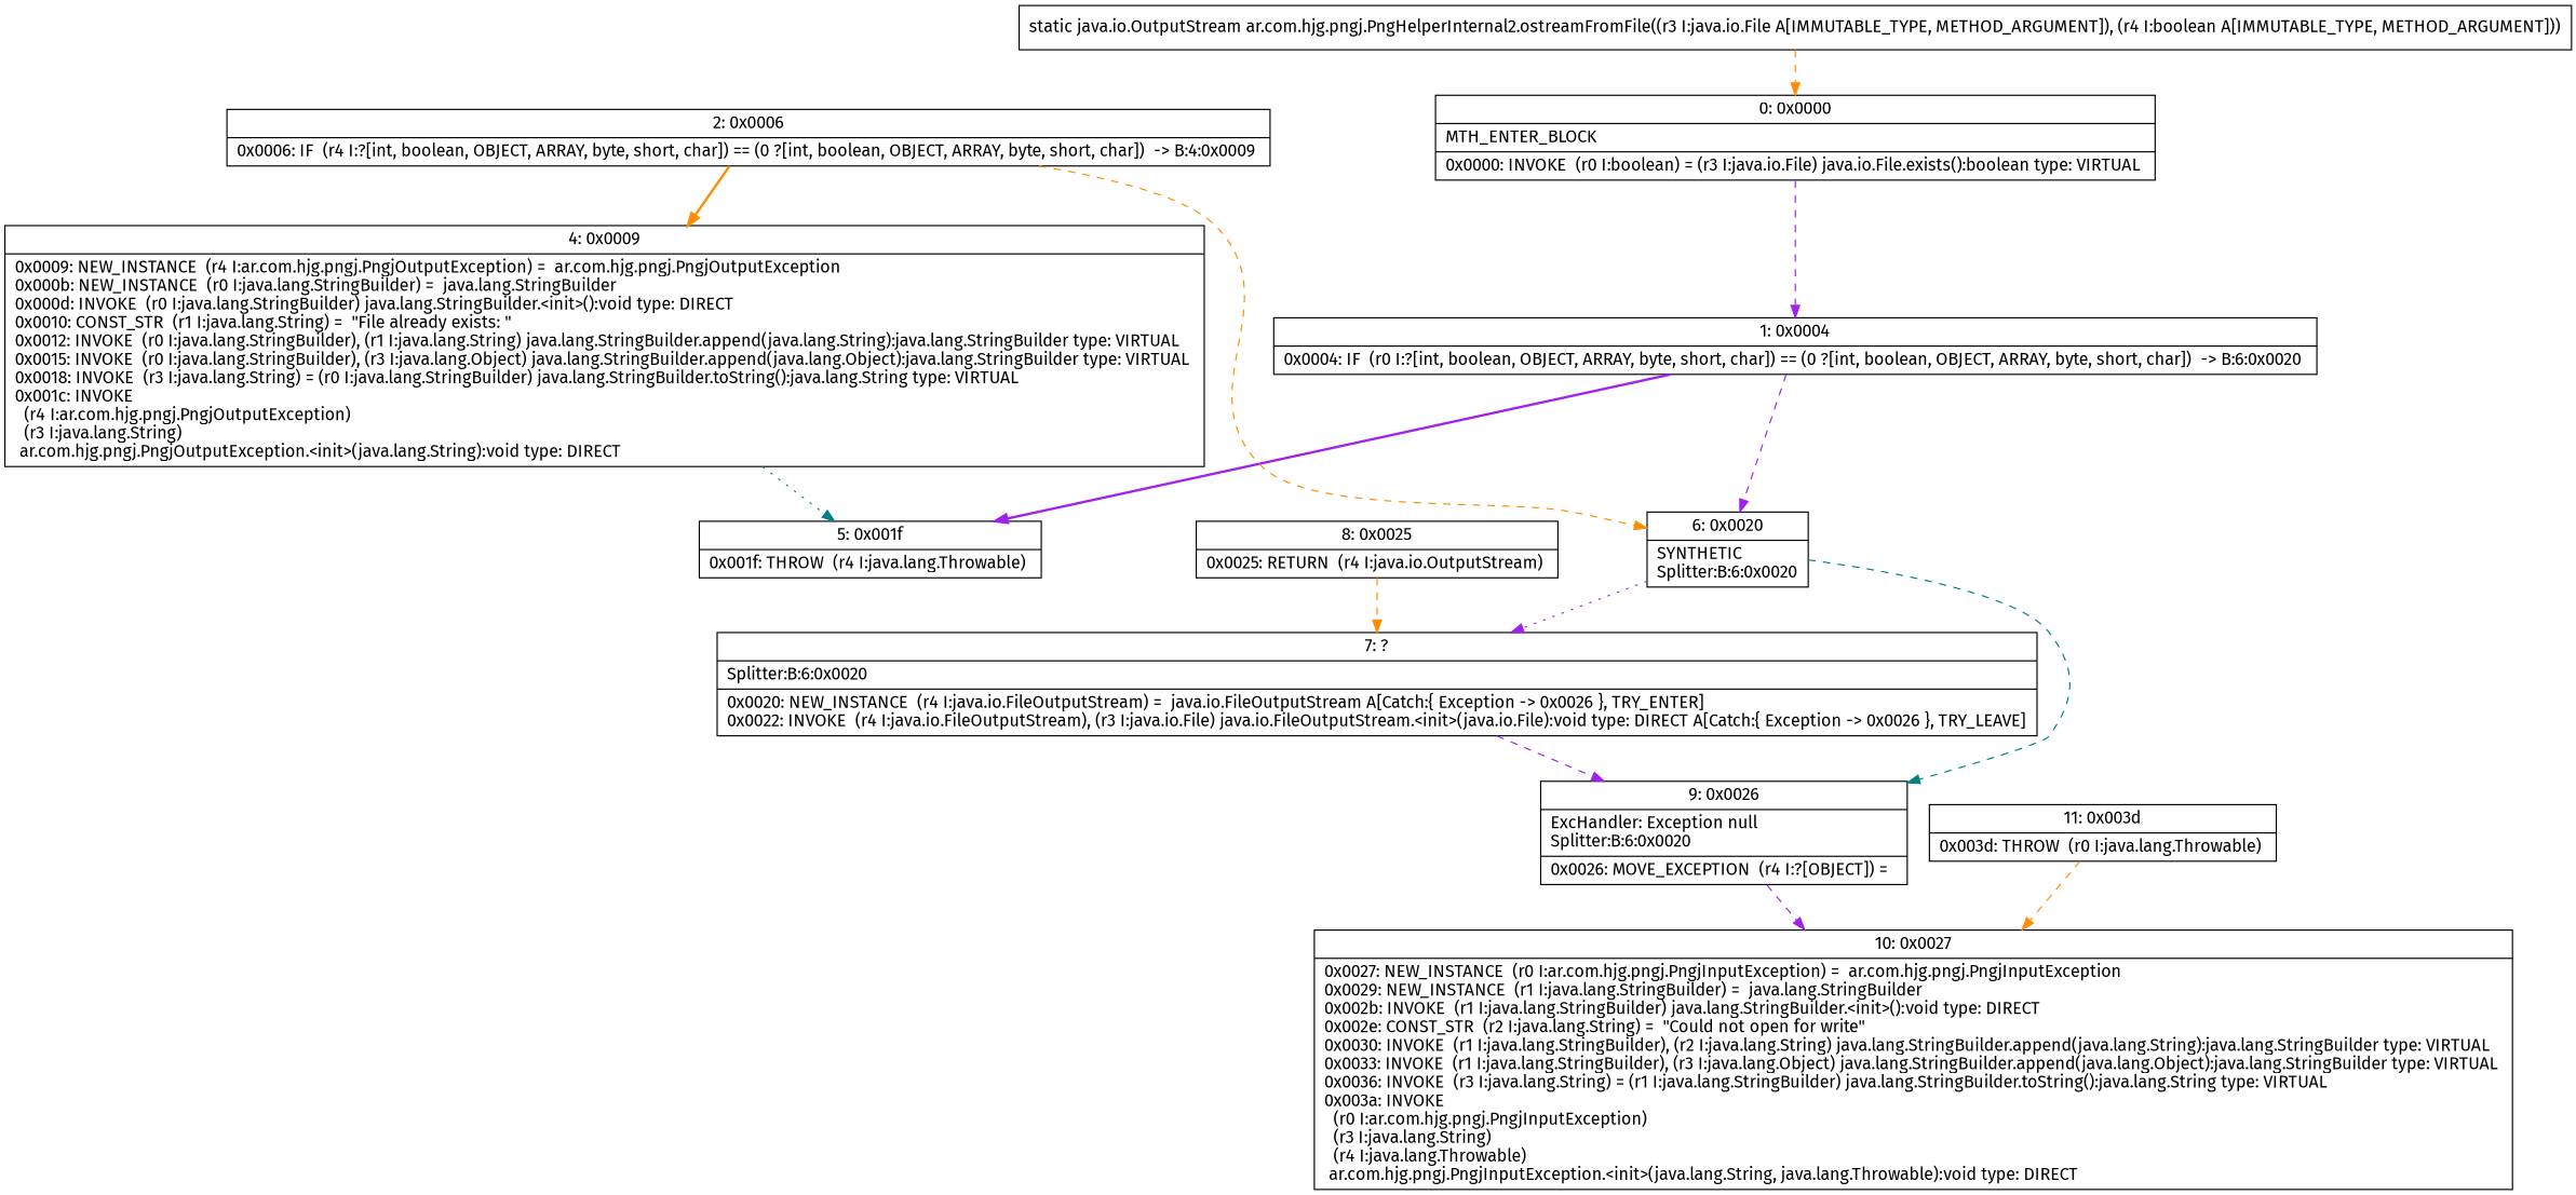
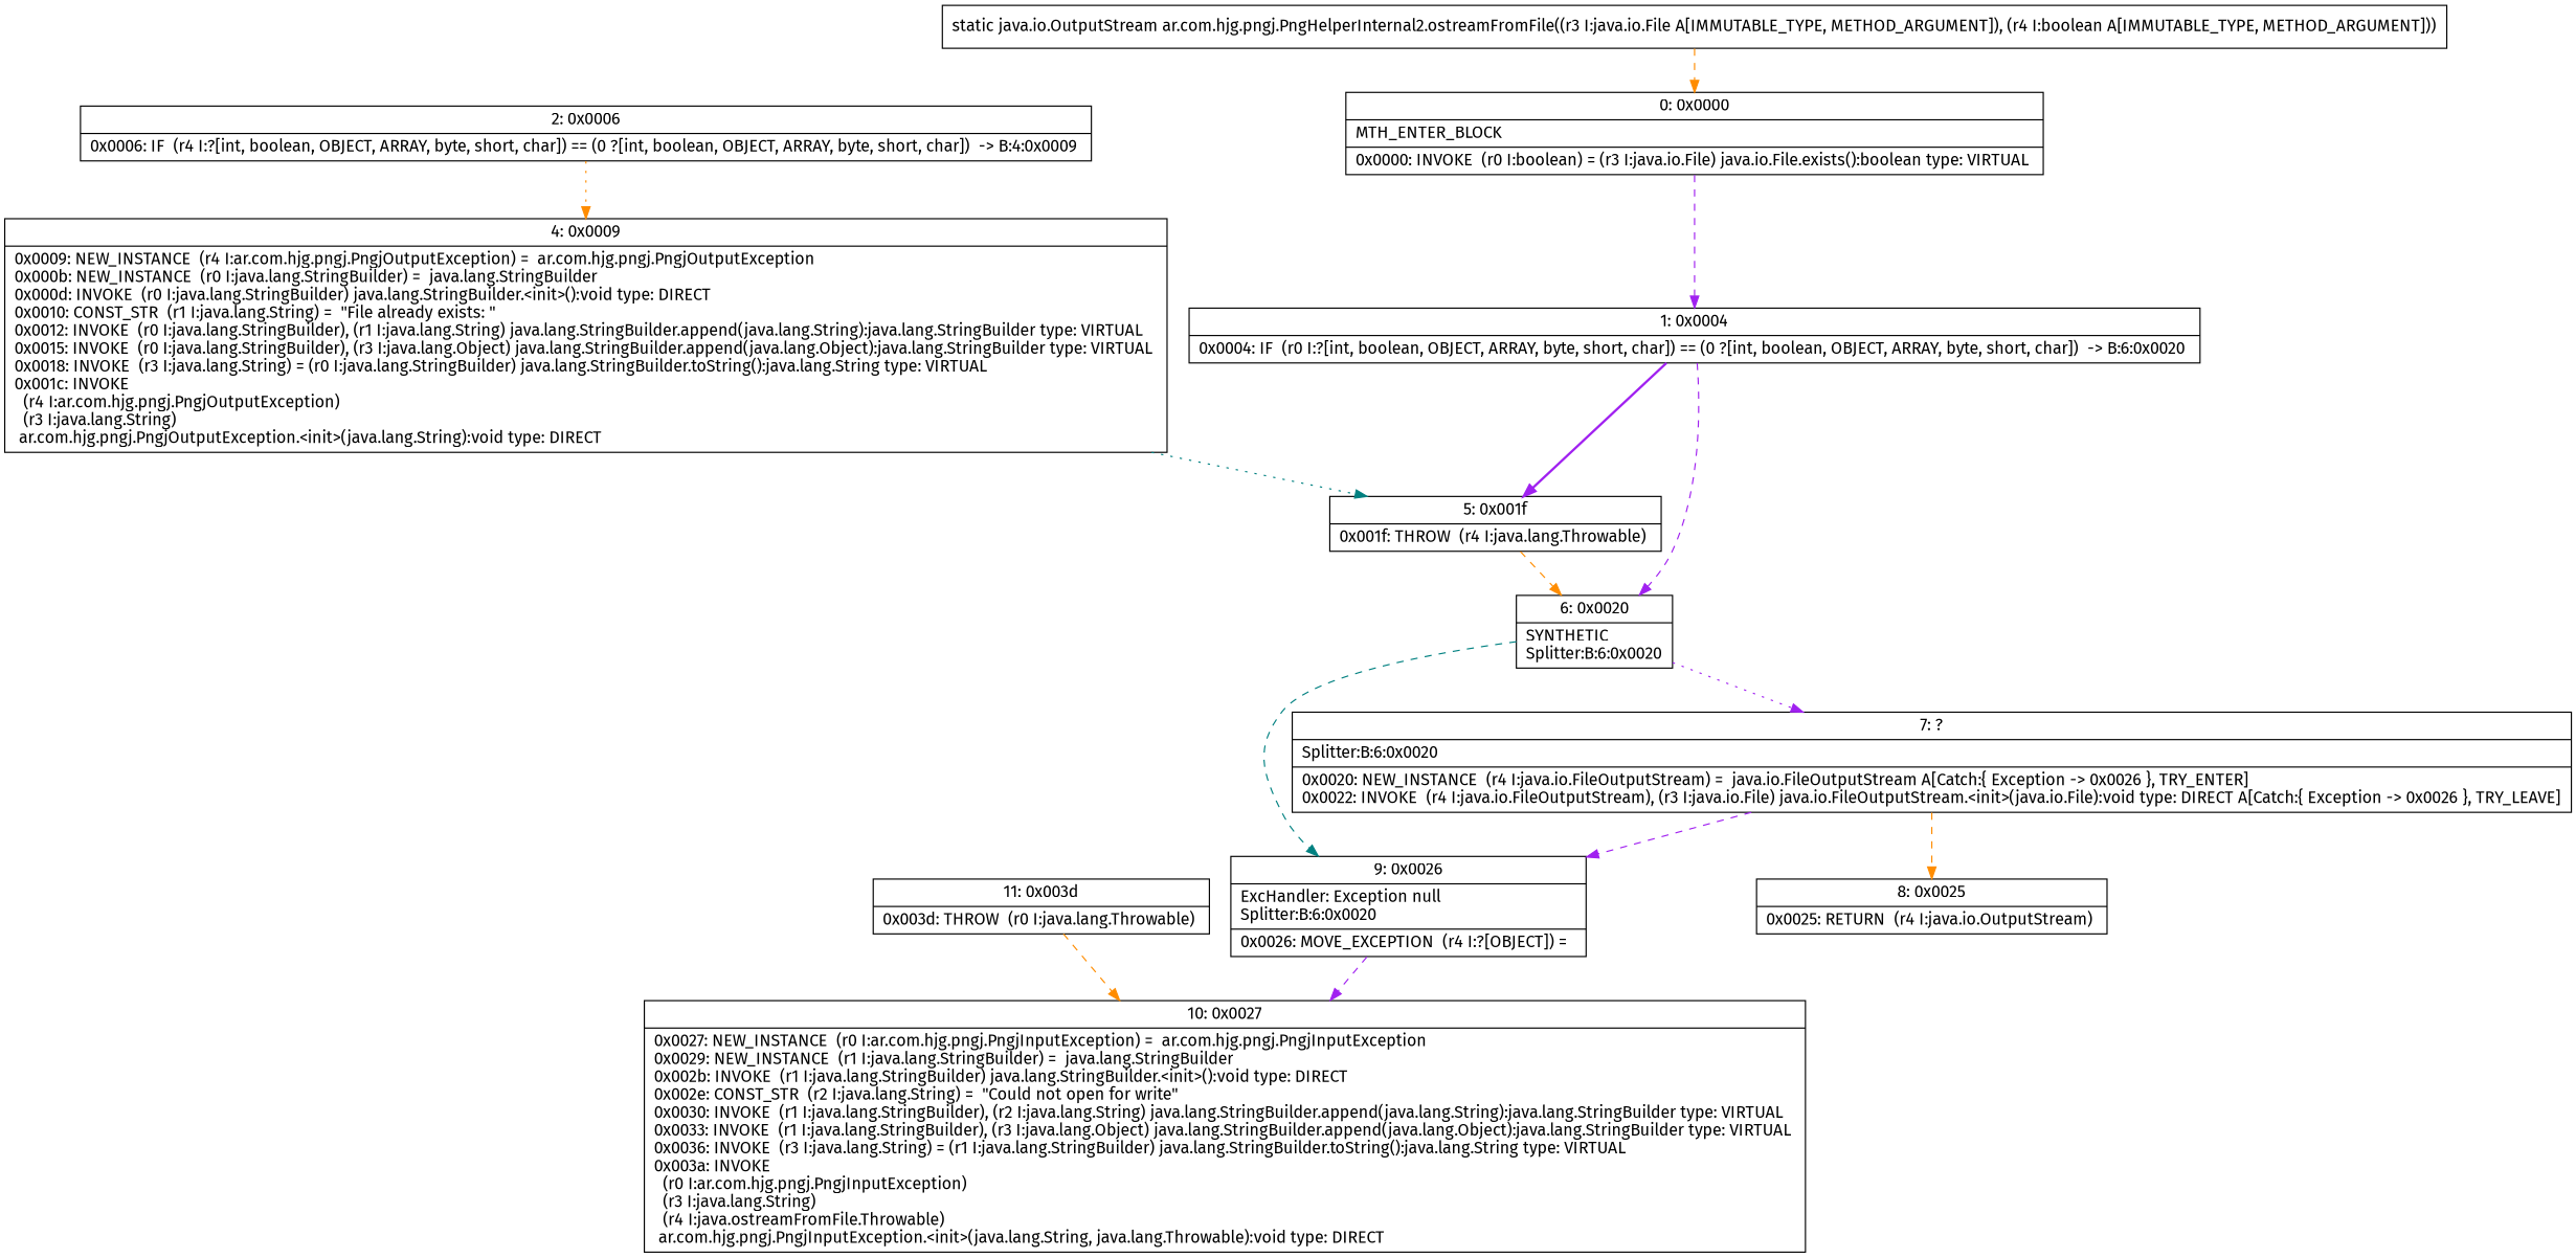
  digraph {
    fontname="Fira Sans"
    node [fontname="Fira Sans" shape=record]
    edge [color=purple fontname="Fira Sans" style=dashed]
    n1 [label="{0\:\ 0x0000|MTH_ENTER_BLOCK\l|0x0000: INVOKE  (r0 I:boolean) = (r3 I:java.io.File) java.io.File.exists():boolean type: VIRTUAL \l}"]
    n2 [label="{1\:\ 0x0004|0x0004: IF  (r0 I:?[int, boolean, OBJECT, ARRAY, byte, short, char]) == (0 ?[int, boolean, OBJECT, ARRAY, byte, short, char])  \-\> B:6:0x0020 \l}"]
    n3 [label="{6\:\ 0x0020|SYNTHETIC\lSplitter:B:6:0x0020\l}"]
    n4 [label="{5\:\ 0x001f|0x001f: THROW  (r4 I:java.lang.Throwable) \l}"]
    n5 [label="{2\:\ 0x0006|0x0006: IF  (r4 I:?[int, boolean, OBJECT, ARRAY, byte, short, char]) == (0 ?[int, boolean, OBJECT, ARRAY, byte, short, char])  \-\> B:4:0x0009 \l}"]
    n6 [label="{4\:\ 0x0009|0x0009: NEW_INSTANCE  (r4 I:ar.com.hjg.pngj.PngjOutputException) =  ar.com.hjg.pngj.PngjOutputException \l0x000b: NEW_INSTANCE  (r0 I:java.lang.StringBuilder) =  java.lang.StringBuilder \l0x000d: INVOKE  (r0 I:java.lang.StringBuilder) java.lang.StringBuilder.\<init\>():void type: DIRECT \l0x0010: CONST_STR  (r1 I:java.lang.String) =  \"File already exists: \" \l0x0012: INVOKE  (r0 I:java.lang.StringBuilder), (r1 I:java.lang.String) java.lang.StringBuilder.append(java.lang.String):java.lang.StringBuilder type: VIRTUAL \l0x0015: INVOKE  (r0 I:java.lang.StringBuilder), (r3 I:java.lang.Object) java.lang.StringBuilder.append(java.lang.Object):java.lang.StringBuilder type: VIRTUAL \l0x0018: INVOKE  (r3 I:java.lang.String) = (r0 I:java.lang.StringBuilder) java.lang.StringBuilder.toString():java.lang.String type: VIRTUAL \l0x001c: INVOKE  \l  (r4 I:ar.com.hjg.pngj.PngjOutputException)\l  (r3 I:java.lang.String)\l ar.com.hjg.pngj.PngjOutputException.\<init\>(java.lang.String):void type: DIRECT \l}"]
    n7 [label="{7\:\ ?|Splitter:B:6:0x0020\l|0x0020: NEW_INSTANCE  (r4 I:java.io.FileOutputStream) =  java.io.FileOutputStream A[Catch:\{ Exception \-\> 0x0026 \}, TRY_ENTER]\l0x0022: INVOKE  (r4 I:java.io.FileOutputStream), (r3 I:java.io.File) java.io.FileOutputStream.\<init\>(java.io.File):void type: DIRECT A[Catch:\{ Exception \-\> 0x0026 \}, TRY_LEAVE]\l}"]
    n8 [label="{9\:\ 0x0026|ExcHandler: Exception null\lSplitter:B:6:0x0020\l|0x0026: MOVE_EXCEPTION  (r4 I:?[OBJECT]) =  \l}"]
    n9 [label="{8\:\ 0x0025|0x0025: RETURN  (r4 I:java.io.OutputStream) \l}"]
-   n10 [label="{10\:\ 0x0027|0x0027: NEW_INSTANCE  (r0 I:ar.com.hjg.pngj.PngjInputException) =  ar.com.hjg.pngj.PngjInputException \l0x0029: NEW_INSTANCE  (r1 I:java.lang.StringBuilder) =  java.lang.StringBuilder \l0x002b: INVOKE  (r1 I:java.lang.StringBuilder) java.lang.StringBuilder.\<init\>():void type: DIRECT \l0x002e: CONST_STR  (r2 I:java.lang.String) =  \"Could not open for write\" \l0x0030: INVOKE  (r1 I:java.lang.StringBuilder), (r2 I:java.lang.String) java.lang.StringBuilder.append(java.lang.String):java.lang.StringBuilder type: VIRTUAL \l0x0033: INVOKE  (r1 I:java.lang.StringBuilder), (r3 I:java.lang.Object) java.lang.StringBuilder.append(java.lang.Object):java.lang.StringBuilder type: VIRTUAL \l0x0036: INVOKE  (r3 I:java.lang.String) = (r1 I:java.lang.StringBuilder) java.lang.StringBuilder.toString():java.lang.String type: VIRTUAL \l0x003a: INVOKE  \l  (r0 I:ar.com.hjg.pngj.PngjInputException)\l  (r3 I:java.lang.String)\l  (r4 I:java.lang.Throwable)\l ar.com.hjg.pngj.PngjInputException.\<init\>(java.lang.String, java.lang.Throwable):void type: DIRECT \l}"]
+   n10 [label="{10\:\ 0x0027|0x0027: NEW_INSTANCE  (r0 I:ar.com.hjg.pngj.PngjInputException) =  ar.com.hjg.pngj.PngjInputException \l0x0029: NEW_INSTANCE  (r1 I:java.lang.StringBuilder) =  java.lang.StringBuilder \l0x002b: INVOKE  (r1 I:java.lang.StringBuilder) java.lang.StringBuilder.\<init\>():void type: DIRECT \l0x002e: CONST_STR  (r2 I:java.lang.String) =  \"Could not open for write\" \l0x0030: INVOKE  (r1 I:java.lang.StringBuilder), (r2 I:java.lang.String) java.lang.StringBuilder.append(java.lang.String):java.lang.StringBuilder type: VIRTUAL \l0x0033: INVOKE  (r1 I:java.lang.StringBuilder), (r3 I:java.lang.Object) java.lang.StringBuilder.append(java.lang.Object):java.lang.StringBuilder type: VIRTUAL \l0x0036: INVOKE  (r3 I:java.lang.String) = (r1 I:java.lang.StringBuilder) java.lang.StringBuilder.toString():java.lang.String type: VIRTUAL \l0x003a: INVOKE  \l  (r0 I:ar.com.hjg.pngj.PngjInputException)\l  (r3 I:java.lang.String)\l  (r4 I:java.ostreamFromFile.Throwable)\l ar.com.hjg.pngj.PngjInputException.\<init\>(java.lang.String, java.lang.Throwable):void type: DIRECT \l}"]
    n11 [label="{11\:\ 0x003d|0x003d: THROW  (r0 I:java.lang.Throwable) \l}"]
    n12 [label="{static java.io.OutputStream ar.com.hjg.pngj.PngHelperInternal2.ostreamFromFile((r3 I:java.io.File A[IMMUTABLE_TYPE, METHOD_ARGUMENT]), (r4 I:boolean A[IMMUTABLE_TYPE, METHOD_ARGUMENT])) }"]
    n1 -> n2
    n2 -> n3
    n2 -> n4 [style=bold]
    n3 -> n7 [style=dotted]
    n3 -> n8 [color=teal]
-   n5 -> n3 [color=darkorange]
-   n5 -> n6 [color=darkorange style=bold]
+   n4 -> n3 [color=darkorange]
+   n5 -> n6 [color=darkorange style=dotted]
    n6 -> n4 [color=teal style=dotted]
    n7 -> n8
-   n9 -> n7 [color=darkorange]
+   n7 -> n9 [color=darkorange]
    n8 -> n10
    n11 -> n10 [color=darkorange]
    n12 -> n1 [color=darkorange]
  }
